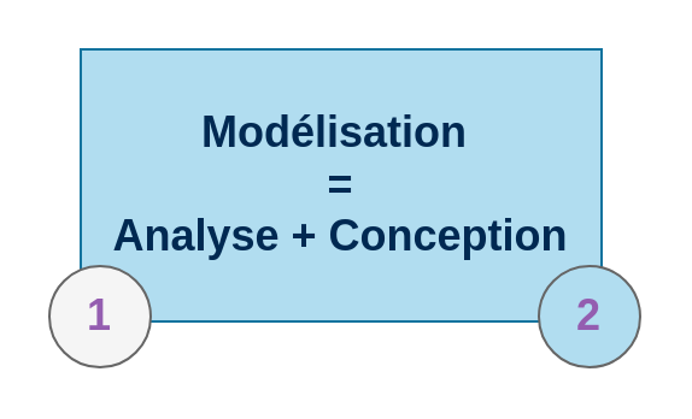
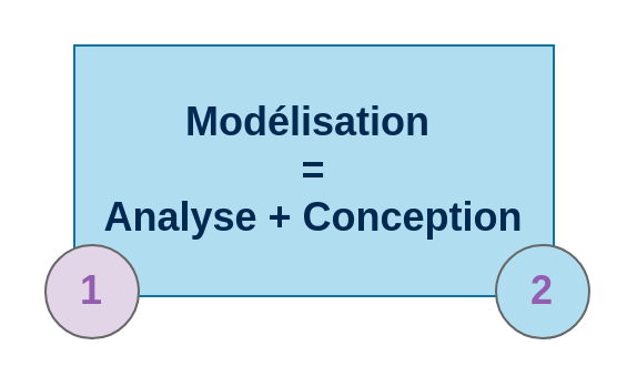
  <mxCell id="0" />
  <mxCell id="1" parent="0" />
  <mxCell id="2" value="Modélisation&amp;nbsp;&lt;br style=&quot;font-size: 18px;&quot;&gt;=&lt;br style=&quot;font-size: 18px;&quot;&gt;Analyse + Conception" style="rounded=0;whiteSpace=wrap;html=1;fillColor=#b1ddf0;strokeColor=#10739e;fontSize=18;fontStyle=1;fontColor=#002952;" vertex="1" parent="1"><mxGeometry x="33" y="20" width="216" height="113" as="geometry" /></mxCell>
- <mxCell id="3" value="1" style="ellipse;whiteSpace=wrap;html=1;aspect=fixed;fontFamily=Helvetica;fontSize=18;fontStyle=1;fillColor=#f5f5f5;strokeColor=#666666;fontColor=#945DB0;" vertex="1" parent="1"><mxGeometry x="20" y="110" width="42" height="42" as="geometry" /></mxCell>
+ <mxCell id="3" value="1" style="ellipse;whiteSpace=wrap;html=1;aspect=fixed;fontFamily=Helvetica;fontSize=18;fontStyle=1;fillColor=#e1d5e7;strokeColor=#666666;fontColor=#945DB0;" vertex="1" parent="1"><mxGeometry x="20" y="110" width="42" height="42" as="geometry" /></mxCell>
  <mxCell id="4" value="2" style="ellipse;whiteSpace=wrap;html=1;aspect=fixed;fontFamily=Helvetica;fontSize=18;fontStyle=1;fillColor=#b1ddf0;strokeColor=#666666;fontColor=#945DB0;" vertex="1" parent="1"><mxGeometry x="223" y="110" width="42" height="42" as="geometry" /></mxCell>
